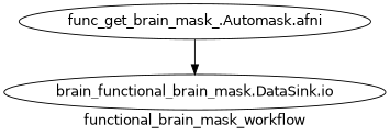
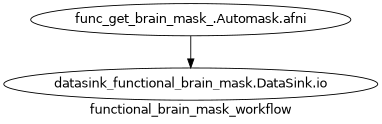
  digraph {
    label=functional_brain_mask_workflow
    fontname="DejaVu Sans"
    node [fontname="DejaVu Sans"]
    n1 [label="func_get_brain_mask_.Automask.afni"]
-   n2 [label="brain_functional_brain_mask.DataSink.io"]
+   n2 [label="datasink_functional_brain_mask.DataSink.io"]
    n1 -> n2 [fontname="DejaVu Sans"]
  }
